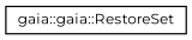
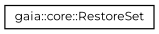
  digraph {
    rankdir=LR
    fontname=Montserrat
-   n1 [color=black fillcolor=white fontname=Montserrat fontsize=10 height=0.2 label="gaia::gaia::RestoreSet" shape=record style=filled width=0.4]
+   n1 [color=black fillcolor=white fontname=Montserrat fontsize=10 height=0.2 label="gaia::core::RestoreSet" shape=record style=filled width=0.4]
  }
